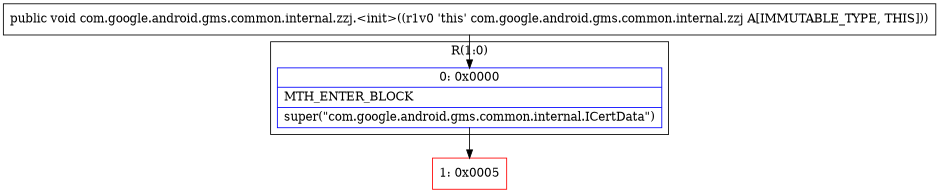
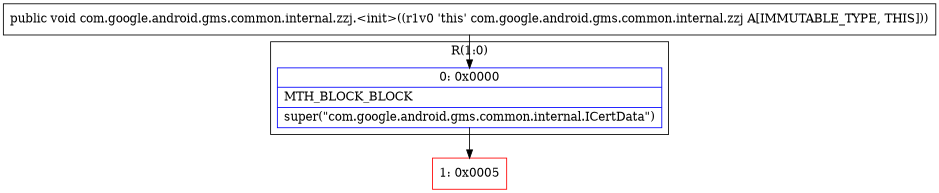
  digraph {
    node [shape=record]
-   n1 [color=blue label="{0\:\ 0x0000|MTH_ENTER_BLOCK\l|super(\"com.google.android.gms.common.internal.ICertData\")\l}"]
+   n1 [color=blue label="{0\:\ 0x0000|MTH_BLOCK_BLOCK\l|super(\"com.google.android.gms.common.internal.ICertData\")\l}"]
    n2 [color=red label="{1\:\ 0x0005}"]
    n3 [label="{public void com.google.android.gms.common.internal.zzj.\<init\>((r1v0 'this' com.google.android.gms.common.internal.zzj A[IMMUTABLE_TYPE, THIS])) }"]
    subgraph cluster_1 {
      label="R(1:0)"
      n1
    }
    n1 -> n2
    n3 -> n1
  }
